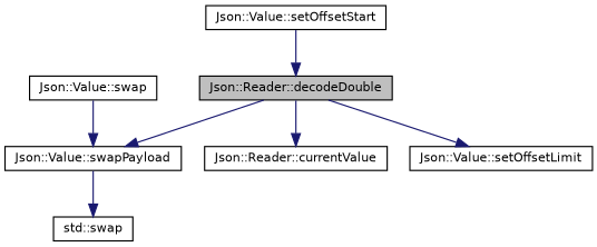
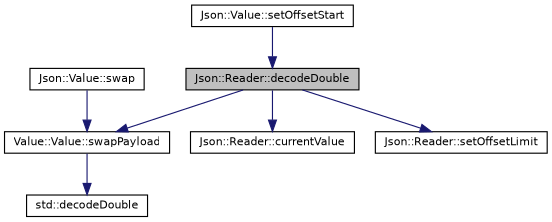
  digraph {
    rankdir=TB
    node [color=black fillcolor=white fontname=Helvetica fontsize=10 shape=record style=filled]
    edge [color=midnightblue fontname=Helvetica fontsize=10 labelfontname=Helvetica labelfontsize=10 style=solid]
    n1 [fillcolor=grey75 fontcolor=black height=0.2 label="Json::Reader::decodeDouble" width=0.4]
    n2 [height=0.2 label="Json::Reader::currentValue" width=0.4]
-   n3 [height=0.2 label="Json::Value::setOffsetLimit" width=0.4]
-   n4 [height=0.2 label="Json::Value::swapPayload" width=0.4]
+   n3 [height=0.2 label="Json::Reader::setOffsetLimit" width=0.4]
+   n4 [height=0.2 label="Value::Value::swapPayload" width=0.4]
    n5 [height=0.2 label="Json::Value::setOffsetStart" width=0.4]
-   n6 [height=0.2 label="std::swap" width=0.4]
+   n6 [height=0.2 label="std::decodeDouble" width=0.4]
    n7 [height=0.2 label="Json::Value::swap" width=0.4]
    n1 -> n2
    n1 -> n3
    n1 -> n4
    n4 -> n6
    n5 -> n1
    n7 -> n4
  }
